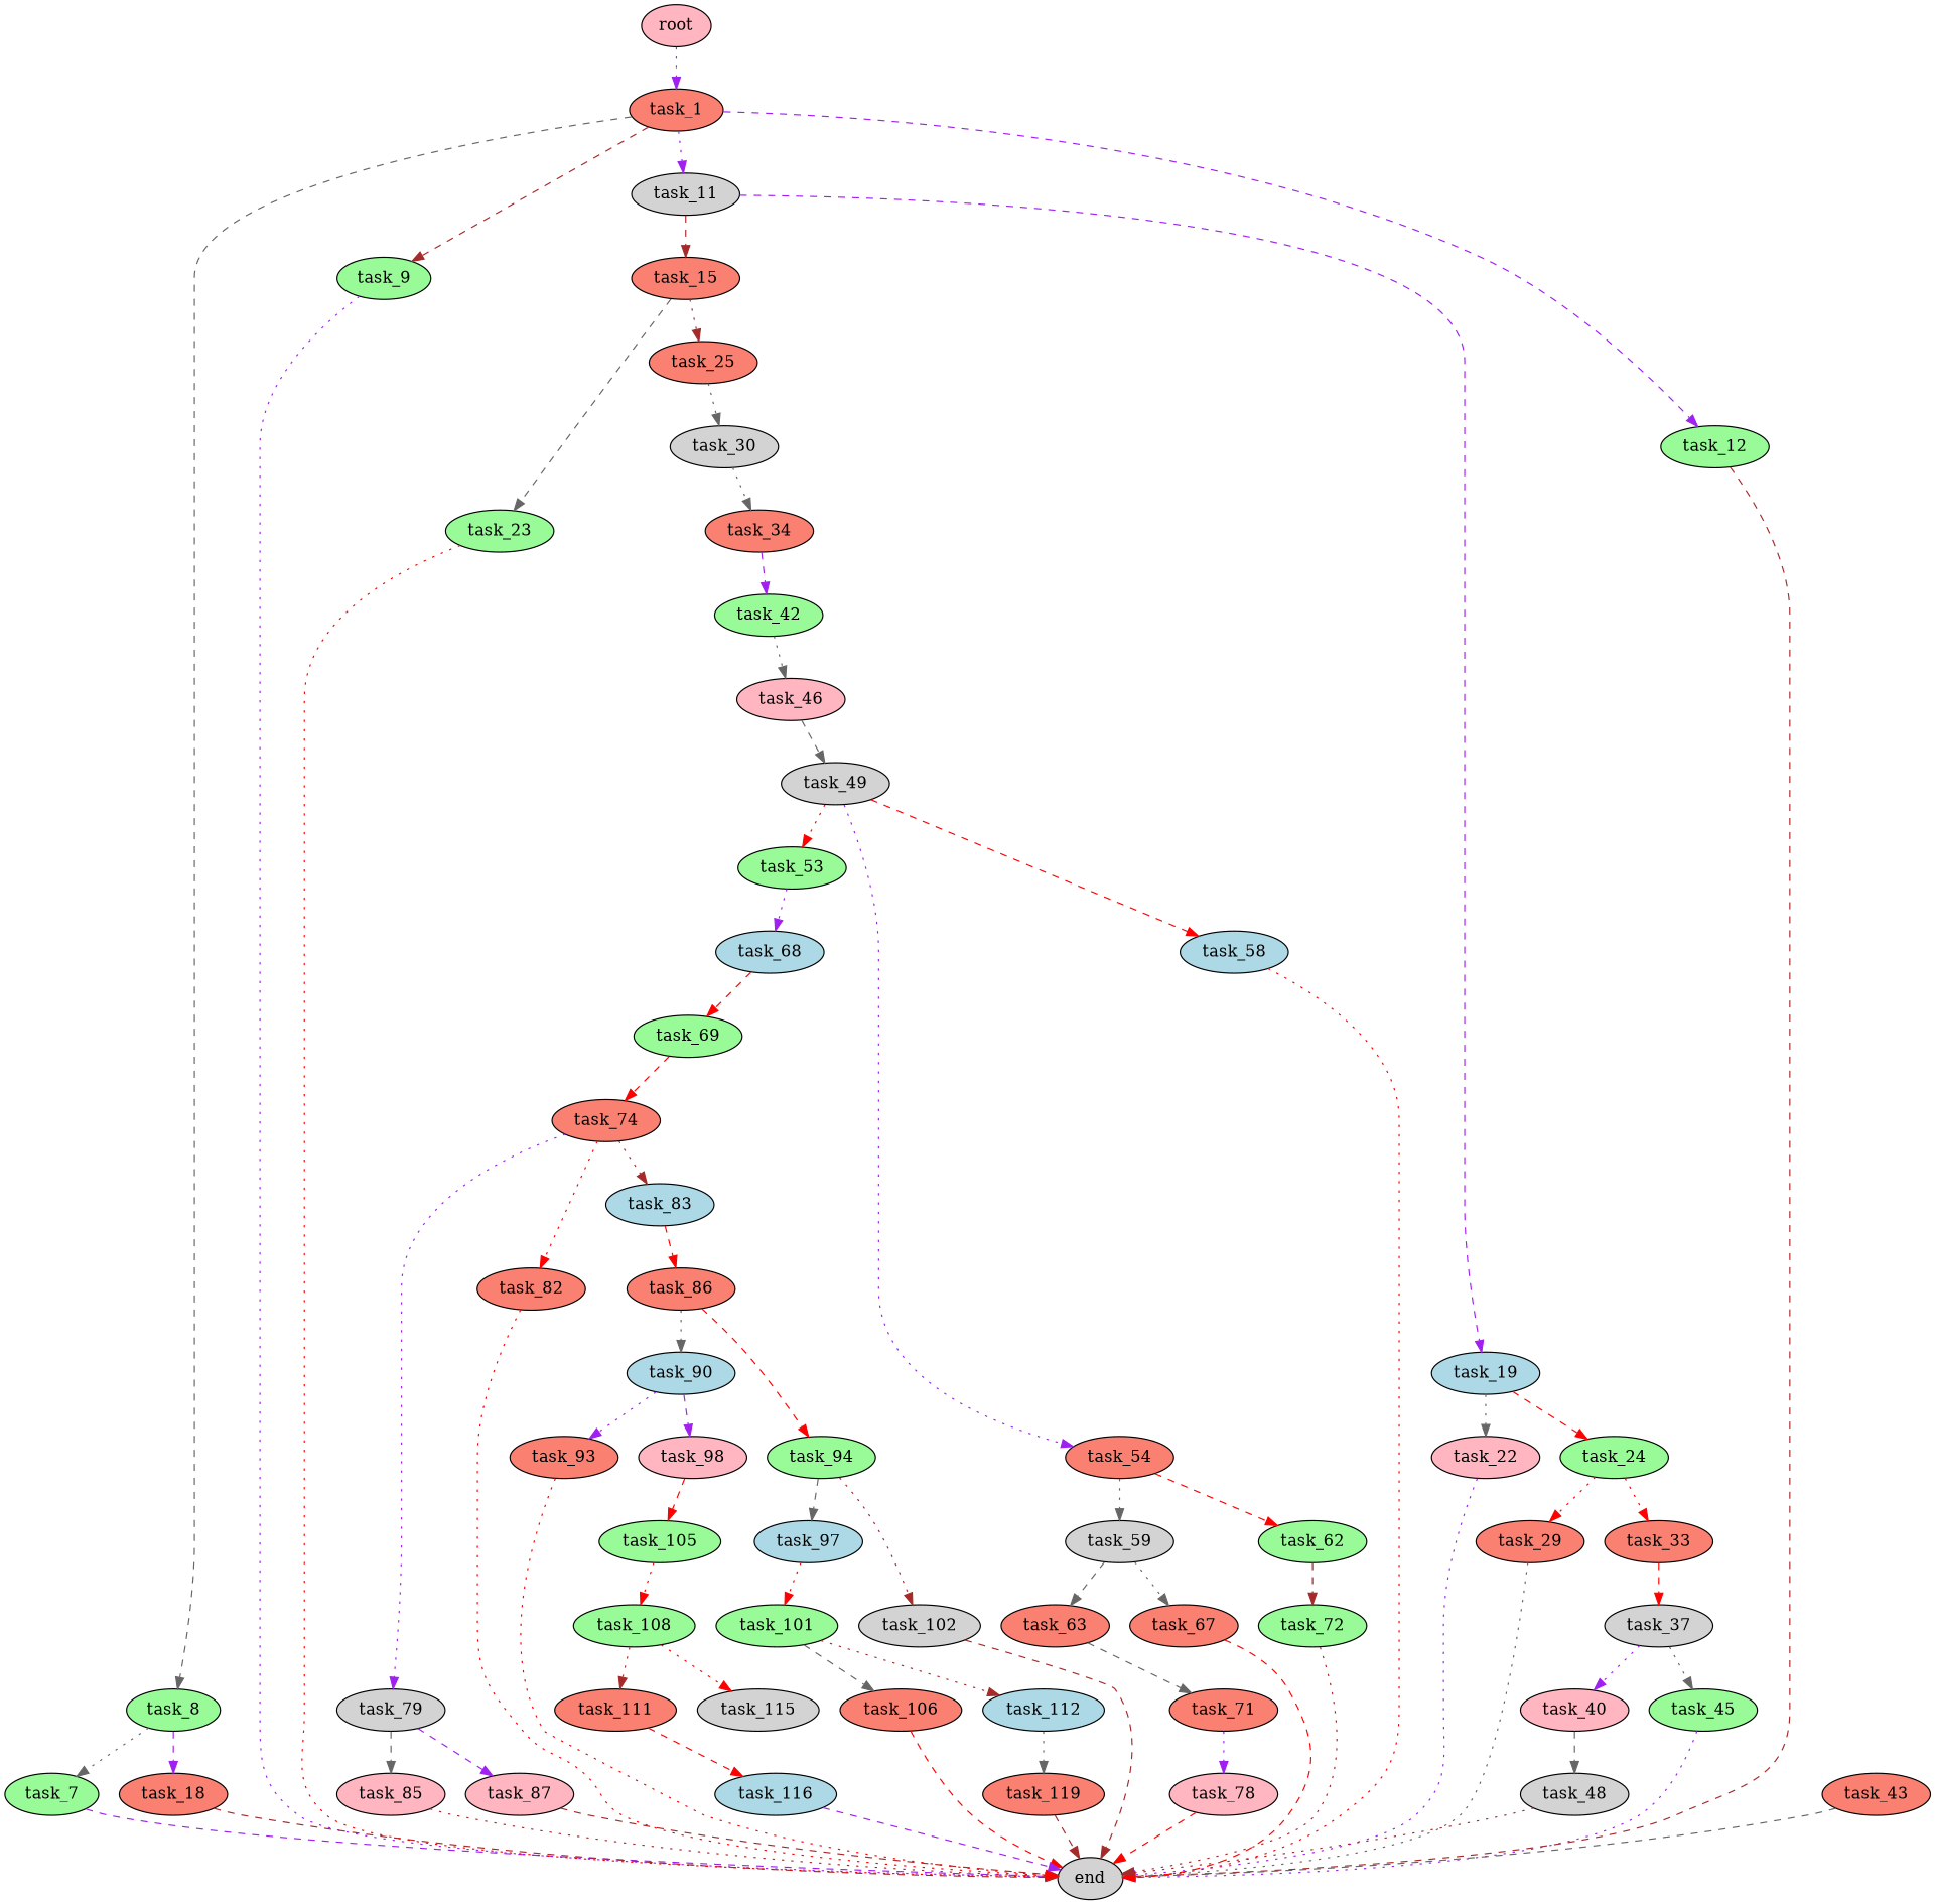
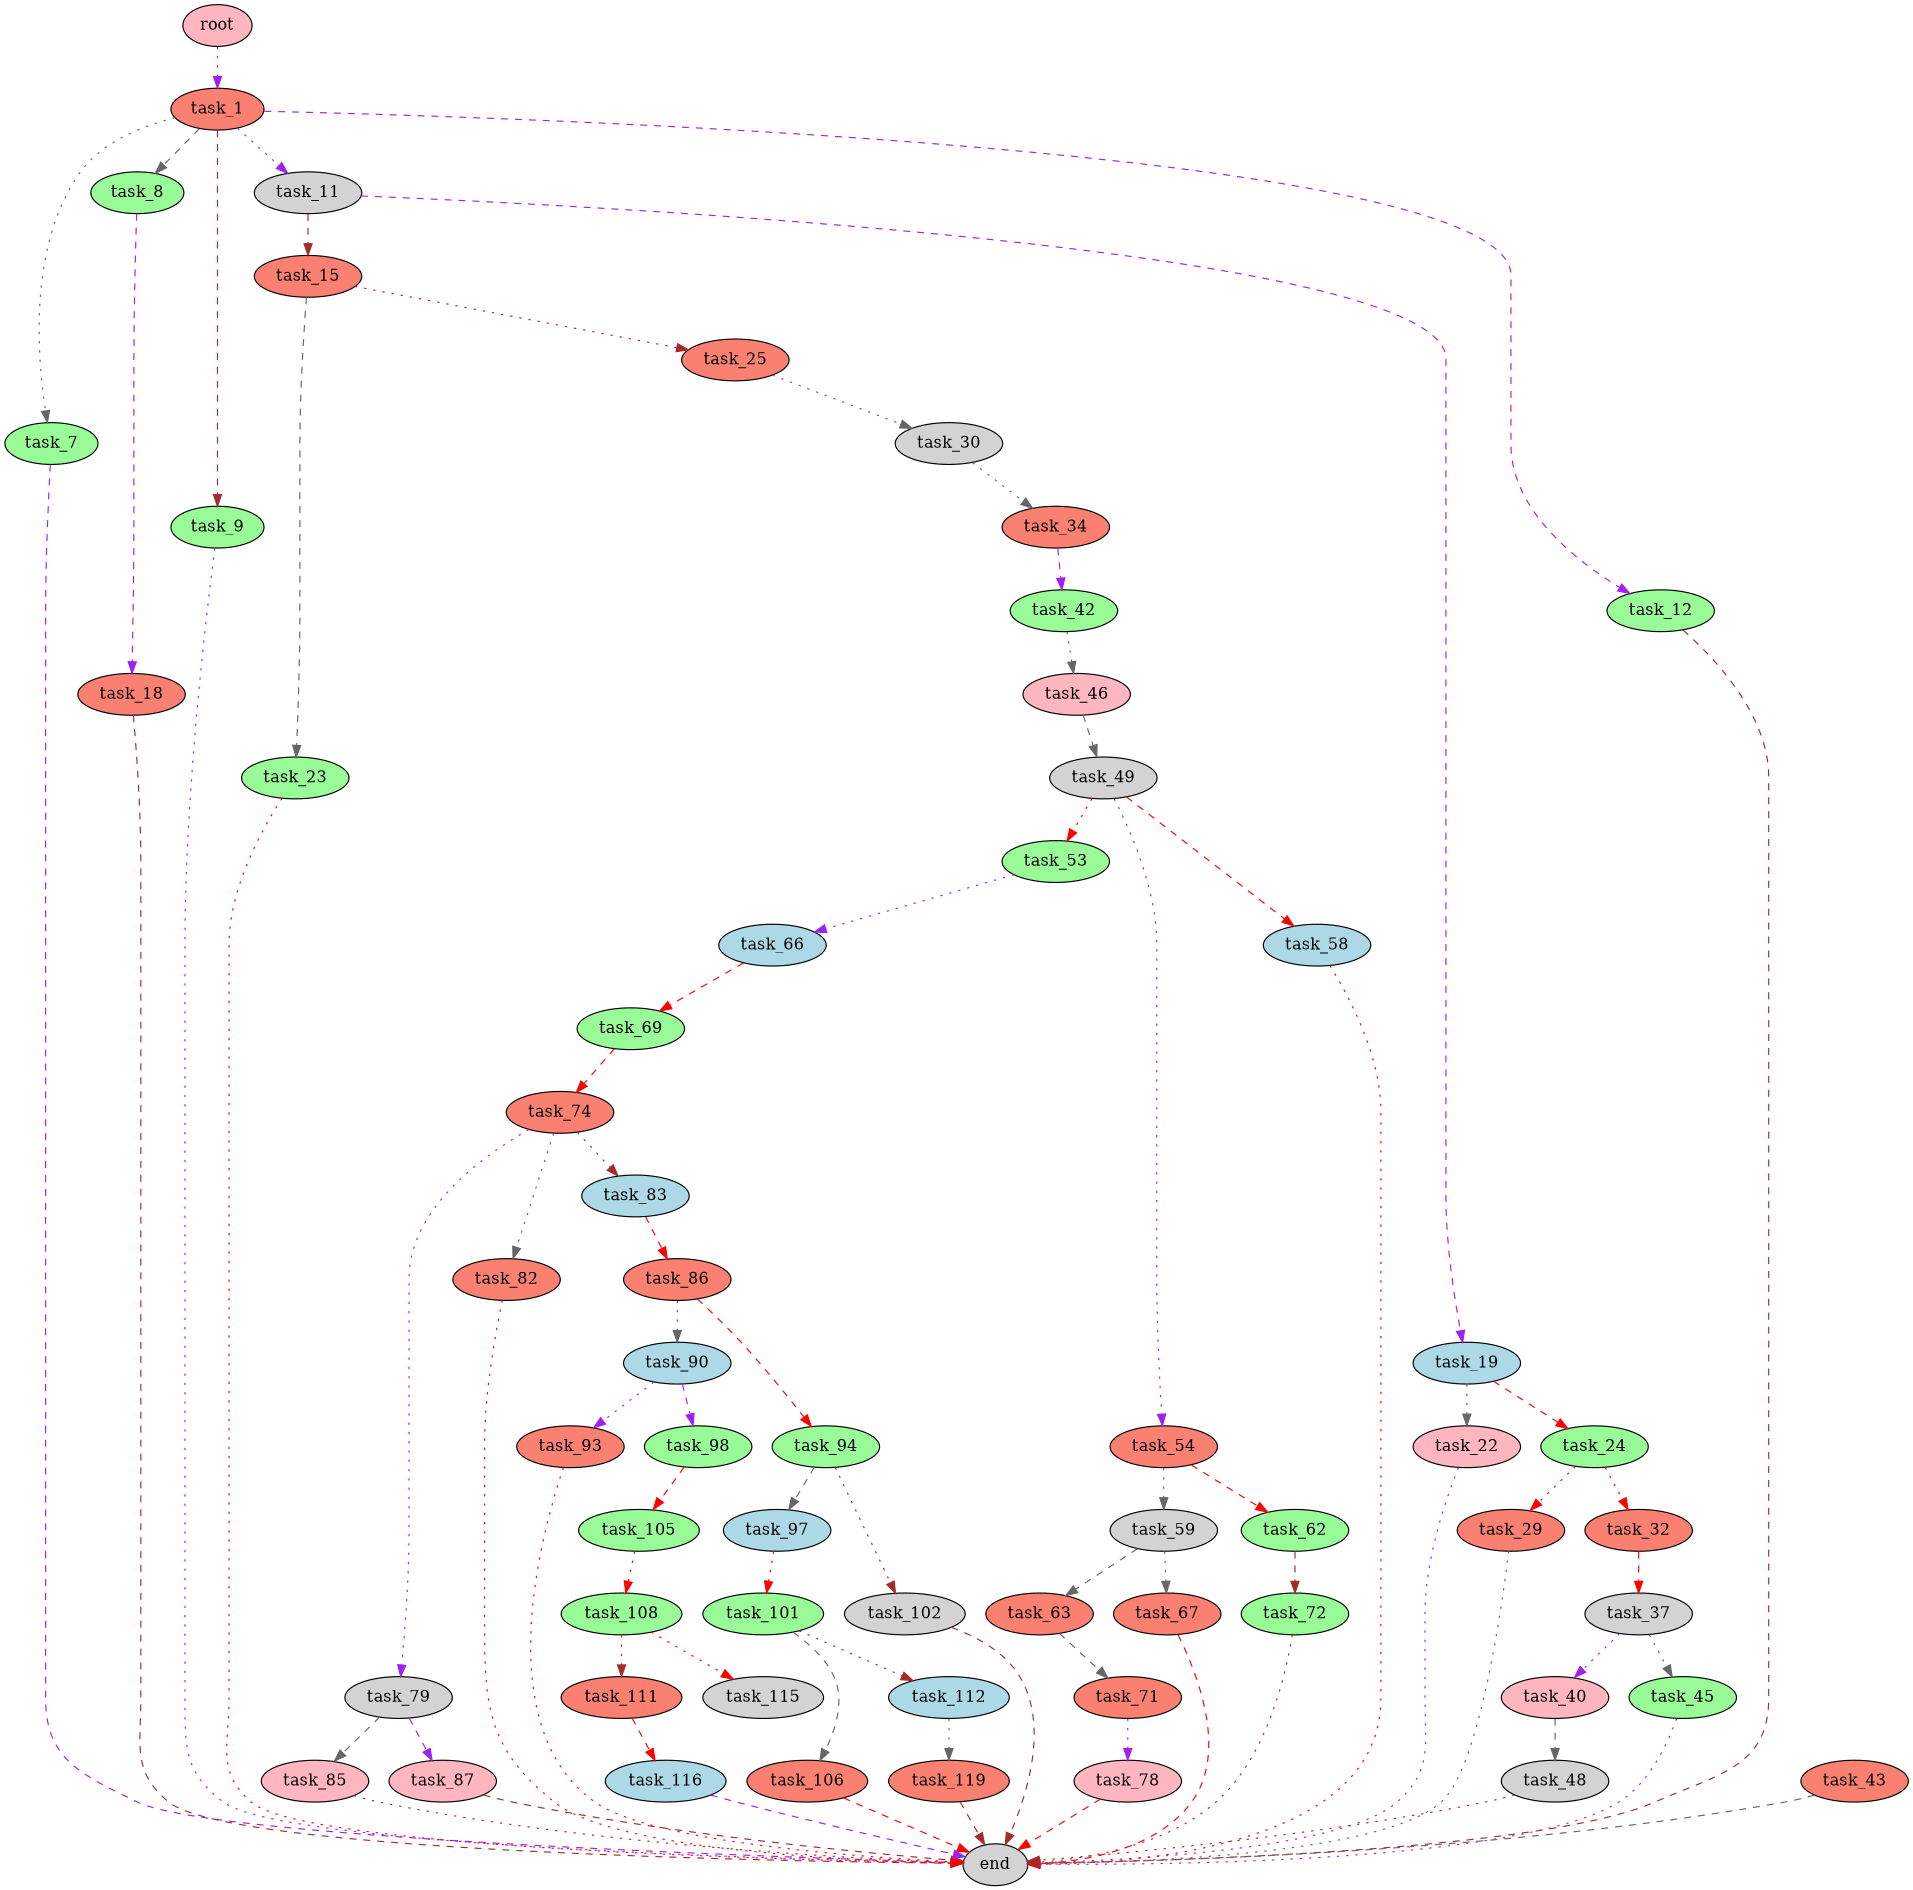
  digraph {
    node [fillcolor=salmon style=filled]
    edge [color=red style=dotted]
    root [fillcolor=lightpink]
    task_1
    task_7 [fillcolor=palegreen]
    task_8 [fillcolor=palegreen]
    task_9 [fillcolor=palegreen]
    task_11 [fillcolor=lightgrey]
    task_12 [fillcolor=palegreen]
    end [fillcolor=lightgrey]
    task_18
    task_15
    task_19 [fillcolor=lightblue]
    task_23 [fillcolor=palegreen]
    task_25
    task_22 [fillcolor=lightpink]
    task_24 [fillcolor=palegreen]
    task_30 [fillcolor=lightgrey]
    task_29
-   task_32 [label=task_33]
+   task_32
    task_34
    task_37 [fillcolor=lightgrey]
    task_40 [fillcolor=lightpink]
    task_45 [fillcolor=palegreen]
    task_42 [fillcolor=palegreen]
    task_46 [fillcolor=lightpink]
    task_43
    task_48 [fillcolor=lightgrey]
    task_49 [fillcolor=lightgrey]
    task_53 [fillcolor=palegreen]
    task_54
    task_58 [fillcolor=lightblue]
-   task_66 [fillcolor=lightblue label=task_68]
+   task_66 [fillcolor=lightblue]
    task_59 [fillcolor=lightgrey]
    task_62 [fillcolor=palegreen]
    task_69 [fillcolor=palegreen]
    task_63
    task_67
    task_72 [fillcolor=palegreen]
    task_74
    task_71
    task_78 [fillcolor=lightpink]
    task_79 [fillcolor=lightgrey]
    task_82
    task_83 [fillcolor=lightblue]
    task_85 [fillcolor=lightpink]
    task_87 [fillcolor=lightpink]
    task_86
    task_90 [fillcolor=lightblue]
    task_94 [fillcolor=palegreen]
    task_93
-   task_98 [fillcolor=lightpink]
+   task_98 [fillcolor=palegreen]
    task_97 [fillcolor=lightblue]
    task_102 [fillcolor=lightgrey]
    task_105 [fillcolor=palegreen]
    task_101 [fillcolor=palegreen]
    task_108 [fillcolor=palegreen]
    task_106
    task_112 [fillcolor=lightblue]
    task_119
    task_111
    task_115 [fillcolor=lightgrey]
    task_116 [fillcolor=lightblue]
    root -> task_1 [color=purple]
-   task_8 -> task_7 [color=gray40]
+   task_1 -> task_7 [color=gray40]
    task_1 -> task_8 [color=gray40 style=dashed]
    task_1 -> task_9 [color=brown style=dashed]
    task_1 -> task_11 [color=purple]
    task_1 -> task_12 [color=purple style=dashed]
    task_7 -> end [color=purple style=dashed]
    task_8 -> task_18 [color=purple style=dashed]
    task_9 -> end [color=purple]
    task_11 -> task_15 [color=brown style=dashed]
    task_11 -> task_19 [color=purple style=dashed]
    task_12 -> end [color=brown style=dashed]
    task_18 -> end [color=brown style=dashed]
    task_15 -> task_23 [color=gray40 style=dashed]
    task_15 -> task_25 [color=brown]
    task_19 -> task_22 [color=gray40]
    task_19 -> task_24 [style=dashed]
    task_23 -> end
    task_25 -> task_30 [color=gray40]
    task_22 -> end [color=purple]
    task_24 -> task_29
    task_24 -> task_32
    task_30 -> task_34 [color=gray40]
    task_29 -> end [color=gray40]
    task_32 -> task_37 [style=dashed]
    task_34 -> task_42 [color=purple style=dashed]
    task_37 -> task_40 [color=purple]
    task_37 -> task_45 [color=gray40]
    task_40 -> task_48 [color=gray40 style=dashed]
    task_45 -> end [color=purple]
    task_42 -> task_46 [color=gray40]
    task_46 -> task_49 [color=gray40 style=dashed]
    task_43 -> end [color=gray40 style=dashed]
    task_48 -> end [color=brown]
    task_49 -> task_53
    task_49 -> task_54 [color=purple]
    task_49 -> task_58 [style=dashed]
    task_53 -> task_66 [color=purple]
    task_54 -> task_59 [color=gray40]
    task_54 -> task_62 [style=dashed]
    task_58 -> end
    task_66 -> task_69 [style=dashed]
    task_59 -> task_63 [color=gray40 style=dashed]
    task_59 -> task_67 [color=gray40]
    task_62 -> task_72 [color=brown style=dashed]
    task_69 -> task_74 [style=dashed]
    task_63 -> task_71 [color=gray40 style=dashed]
    task_67 -> end [style=dashed]
    task_72 -> end [color=brown]
    task_74 -> task_79 [color=purple]
-   task_74 -> task_82
+   task_74 -> task_82 [color=gray40]
    task_74 -> task_83 [color=brown]
    task_71 -> task_78 [color=purple]
    task_78 -> end [style=dashed]
    task_79 -> task_85 [color=gray40 style=dashed]
    task_79 -> task_87 [color=purple style=dashed]
    task_82 -> end
    task_83 -> task_86 [style=dashed]
    task_85 -> end [color=brown]
    task_87 -> end [color=brown style=dashed]
    task_86 -> task_90 [color=gray40]
    task_86 -> task_94 [style=dashed]
    task_90 -> task_93 [color=purple]
    task_90 -> task_98 [color=purple style=dashed]
    task_94 -> task_97 [color=gray40 style=dashed]
    task_94 -> task_102 [color=brown]
    task_93 -> end
    task_98 -> task_105 [style=dashed]
    task_97 -> task_101
    task_102 -> end [color=brown style=dashed]
    task_105 -> task_108
    task_101 -> task_106 [color=gray40 style=dashed]
    task_101 -> task_112 [color=brown]
    task_108 -> task_111 [color=brown]
    task_108 -> task_115
    task_106 -> end [style=dashed]
    task_112 -> task_119 [color=gray40]
    task_119 -> end [color=brown style=dashed]
    task_111 -> task_116 [style=dashed]
    task_116 -> end [color=purple style=dashed]
  }
